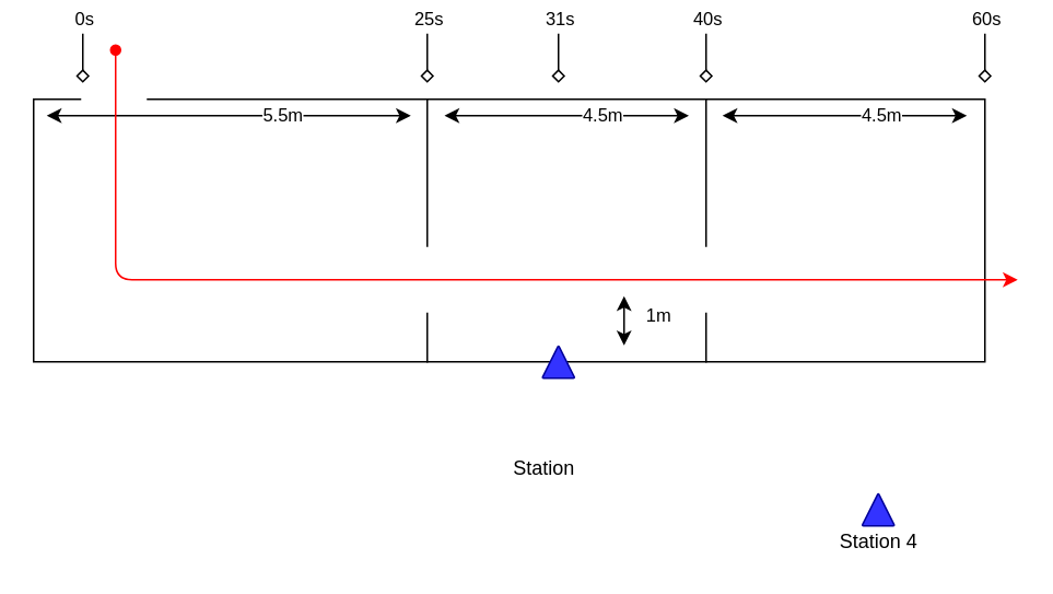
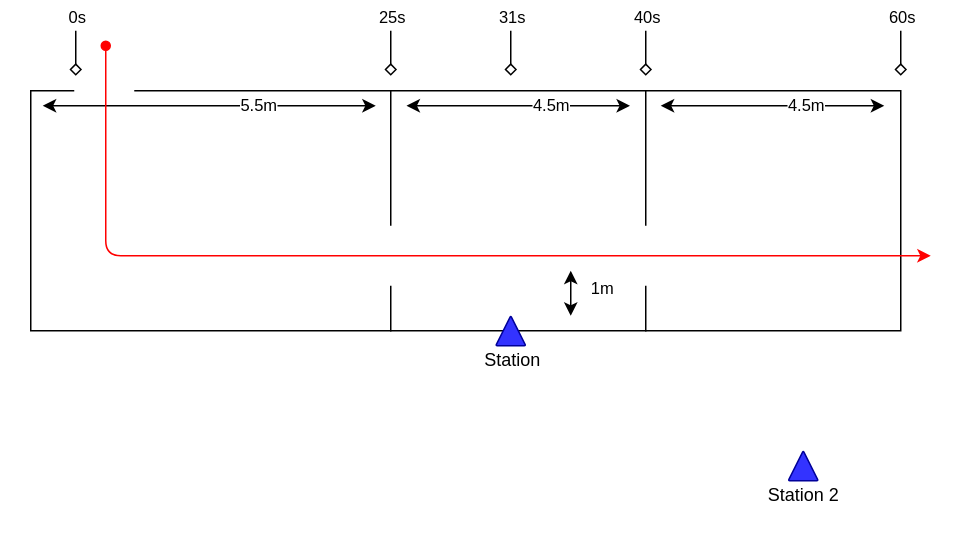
  <mxCell id="0" />
  <mxCell id="1" parent="0" />
  <mxCell id="2" value="" style="group" parent="1" vertex="1" connectable="0"><mxGeometry x="20" y="60" width="580" height="170" as="geometry" /></mxCell>
  <mxCell id="3" value="" style="rounded=0;whiteSpace=wrap;html=1;" parent="2" vertex="1"><mxGeometry width="240" height="160" as="geometry" /></mxCell>
  <mxCell id="4" value="" style="rounded=0;whiteSpace=wrap;html=1;" parent="2" vertex="1"><mxGeometry x="240" width="170" height="160" as="geometry" /></mxCell>
  <mxCell id="5" value="" style="rounded=0;whiteSpace=wrap;html=1;" parent="2" vertex="1"><mxGeometry x="410" width="170" height="160" as="geometry" /></mxCell>
  <mxCell id="6" value="" style="rounded=0;whiteSpace=wrap;html=1;strokeColor=none;" parent="2" vertex="1"><mxGeometry x="400" y="90" width="20" height="40" as="geometry" /></mxCell>
  <mxCell id="7" value="" style="rounded=0;whiteSpace=wrap;html=1;strokeColor=none;" parent="2" vertex="1"><mxGeometry x="230" y="90" width="20" height="40" as="geometry" /></mxCell>
  <mxCell id="8" value="" style="triangle;whiteSpace=wrap;html=1;rounded=1;arcSize=2;rotation=-90;fillColor=#3333FF;strokeColor=#000099;" parent="2" vertex="1"><mxGeometry x="310" y="150" width="20" height="20" as="geometry" /></mxCell>
  <mxCell id="9" value="" style="endArrow=classic;startArrow=classic;html=1;startFill=1;endFill=1;" parent="2" edge="1"><mxGeometry width="50" height="50" relative="1" as="geometry"><mxPoint x="250.5" y="10" as="sourcePoint" /><mxPoint x="399.5" y="10" as="targetPoint" /></mxGeometry></mxCell>
  <mxCell id="10" value="4.5m" style="edgeLabel;html=1;align=center;verticalAlign=middle;resizable=0;points=[];" parent="9" vertex="1" connectable="0"><mxGeometry x="0.289" y="1" relative="1" as="geometry"><mxPoint as="offset" /></mxGeometry></mxCell>
  <mxCell id="11" value="" style="endArrow=classic;startArrow=classic;html=1;startFill=1;endFill=1;" parent="2" edge="1"><mxGeometry width="50" height="50" relative="1" as="geometry"><mxPoint x="420" y="10.0" as="sourcePoint" /><mxPoint x="569" y="10.0" as="targetPoint" /></mxGeometry></mxCell>
  <mxCell id="12" value="4.5m" style="edgeLabel;html=1;align=center;verticalAlign=middle;resizable=0;points=[];" parent="11" vertex="1" connectable="0"><mxGeometry x="0.289" y="1" relative="1" as="geometry"><mxPoint as="offset" /></mxGeometry></mxCell>
  <mxCell id="13" value="" style="endArrow=classic;startArrow=classic;html=1;startFill=1;endFill=1;" parent="2" edge="1"><mxGeometry width="50" height="50" relative="1" as="geometry"><mxPoint x="8" y="10" as="sourcePoint" /><mxPoint x="230" y="10" as="targetPoint" /></mxGeometry></mxCell>
  <mxCell id="14" value="5.5m" style="edgeLabel;html=1;align=center;verticalAlign=middle;resizable=0;points=[];" parent="13" vertex="1" connectable="0"><mxGeometry x="0.289" y="1" relative="1" as="geometry"><mxPoint as="offset" /></mxGeometry></mxCell>
  <mxCell id="15" value="" style="endArrow=classic;startArrow=classic;html=1;startFill=1;endFill=1;" parent="2" edge="1"><mxGeometry width="50" height="50" relative="1" as="geometry"><mxPoint x="360" y="150" as="sourcePoint" /><mxPoint x="360" y="120" as="targetPoint" /></mxGeometry></mxCell>
  <mxCell id="16" value="1m" style="edgeLabel;html=1;align=center;verticalAlign=middle;resizable=0;points=[];" parent="15" vertex="1" connectable="0"><mxGeometry x="0.289" y="1" relative="1" as="geometry"><mxPoint x="21" as="offset" /></mxGeometry></mxCell>
- <mxCell id="17" value="Station" style="text;html=1;align=center;verticalAlign=middle;whiteSpace=wrap;rounded=0;" parent="1" vertex="1"><mxGeometry x="304" y="275" width="55" height="20" as="geometry" /></mxCell>
+ <mxCell id="17" value="Station" style="text;html=1;align=center;verticalAlign=middle;whiteSpace=wrap;rounded=0;" parent="1" vertex="1"><mxGeometry x="314" y="230" width="55" height="20" as="geometry" /></mxCell>
  <mxCell id="18" value="" style="rounded=0;whiteSpace=wrap;html=1;strokeColor=none;rotation=90;" parent="1" vertex="1"><mxGeometry x="64.5" y="39.5" width="9" height="40" as="geometry" /></mxCell>
  <mxCell id="19" value="" style="endArrow=classic;html=1;fillColor=#f8cecc;strokeColor=#FF0000;startArrow=oval;startFill=1;" parent="1" edge="1"><mxGeometry width="50" height="50" relative="1" as="geometry"><mxPoint x="70" y="30" as="sourcePoint" /><mxPoint x="620" y="170" as="targetPoint" /><Array as="points"><mxPoint x="70" y="170" /></Array></mxGeometry></mxCell>
  <mxCell id="20" value="" style="endArrow=diamond;html=1;strokeColor=#000000;endFill=0;" parent="1" edge="1"><mxGeometry width="50" height="50" relative="1" as="geometry"><mxPoint x="260" y="20" as="sourcePoint" /><mxPoint x="260" y="50" as="targetPoint" /><Array as="points"><mxPoint x="260" y="30" /></Array></mxGeometry></mxCell>
  <mxCell id="21" value="25s" style="edgeLabel;html=1;align=center;verticalAlign=middle;resizable=0;points=[];" parent="20" vertex="1" connectable="0"><mxGeometry x="0.172" y="1" relative="1" as="geometry"><mxPoint x="-1" y="-27.58" as="offset" /></mxGeometry></mxCell>
  <mxCell id="22" value="" style="endArrow=diamond;html=1;strokeColor=#000000;endFill=0;" parent="1" edge="1"><mxGeometry width="50" height="50" relative="1" as="geometry"><mxPoint x="430" y="20" as="sourcePoint" /><mxPoint x="430" y="50" as="targetPoint" /><Array as="points"><mxPoint x="430" y="30" /></Array></mxGeometry></mxCell>
  <mxCell id="23" value="40s" style="edgeLabel;html=1;align=center;verticalAlign=middle;resizable=0;points=[];" parent="22" vertex="1" connectable="0"><mxGeometry x="0.172" y="1" relative="1" as="geometry"><mxPoint x="-1" y="-27.58" as="offset" /></mxGeometry></mxCell>
  <mxCell id="24" value="" style="endArrow=diamond;html=1;strokeColor=#000000;endFill=0;" parent="1" edge="1"><mxGeometry width="50" height="50" relative="1" as="geometry"><mxPoint x="340" y="20" as="sourcePoint" /><mxPoint x="340" y="50" as="targetPoint" /><Array as="points"><mxPoint x="340" y="30" /></Array></mxGeometry></mxCell>
  <mxCell id="25" value="31s" style="edgeLabel;html=1;align=center;verticalAlign=middle;resizable=0;points=[];" parent="24" vertex="1" connectable="0"><mxGeometry x="0.172" y="1" relative="1" as="geometry"><mxPoint x="-1" y="-27.58" as="offset" /></mxGeometry></mxCell>
  <mxCell id="26" value="" style="endArrow=diamond;html=1;strokeColor=#000000;endFill=0;" parent="1" edge="1"><mxGeometry width="50" height="50" relative="1" as="geometry"><mxPoint x="600" y="20" as="sourcePoint" /><mxPoint x="600" y="50" as="targetPoint" /><Array as="points"><mxPoint x="600" y="30" /></Array></mxGeometry></mxCell>
  <mxCell id="27" value="60s" style="edgeLabel;html=1;align=center;verticalAlign=middle;resizable=0;points=[];" parent="26" vertex="1" connectable="0"><mxGeometry x="0.172" y="1" relative="1" as="geometry"><mxPoint x="-1" y="-27.58" as="offset" /></mxGeometry></mxCell>
  <mxCell id="28" value="" style="endArrow=diamond;html=1;strokeColor=#000000;endFill=0;" parent="1" edge="1"><mxGeometry width="50" height="50" relative="1" as="geometry"><mxPoint x="50" y="20" as="sourcePoint" /><mxPoint x="50" y="50" as="targetPoint" /><Array as="points"><mxPoint x="50" y="30" /></Array></mxGeometry></mxCell>
  <mxCell id="29" value="0s" style="edgeLabel;html=1;align=center;verticalAlign=middle;resizable=0;points=[];" parent="28" vertex="1" connectable="0"><mxGeometry x="0.172" y="1" relative="1" as="geometry"><mxPoint x="-1" y="-27.58" as="offset" /></mxGeometry></mxCell>
  <mxCell id="30" value="" style="triangle;whiteSpace=wrap;html=1;rounded=1;arcSize=2;rotation=-90;fillColor=#3333FF;strokeColor=#000099;" parent="1" vertex="1"><mxGeometry x="525" y="300" width="20" height="20" as="geometry" /></mxCell>
- <mxCell id="31" value="Station 4" style="text;html=1;align=center;verticalAlign=middle;whiteSpace=wrap;rounded=0;" parent="1" vertex="1"><mxGeometry x="507.5" y="320" width="55" height="20" as="geometry" /></mxCell>
+ <mxCell id="31" value="Station 2" style="text;html=1;align=center;verticalAlign=middle;whiteSpace=wrap;rounded=0;" parent="1" vertex="1"><mxGeometry x="507.5" y="320" width="55" height="20" as="geometry" /></mxCell>
